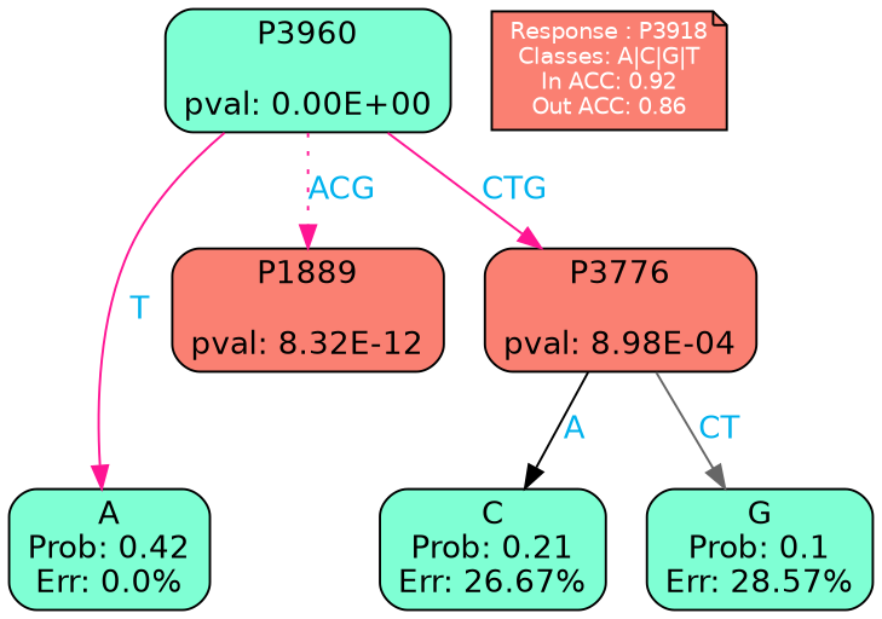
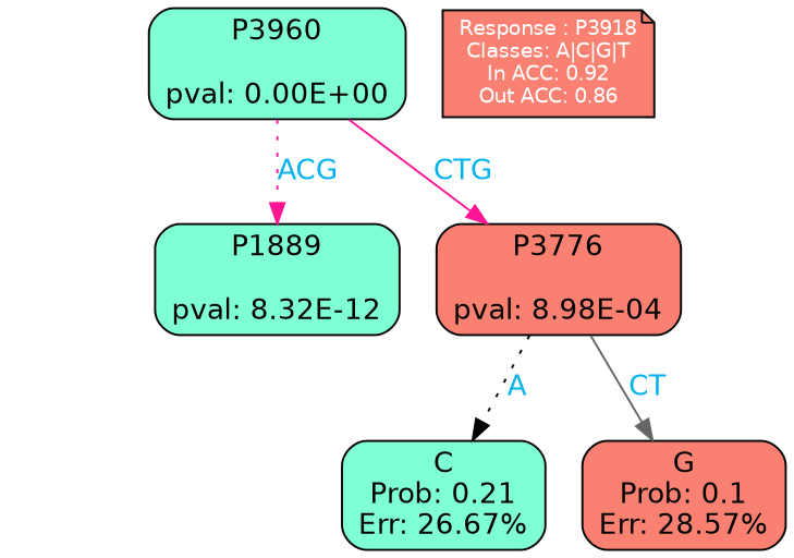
  digraph {
    ranksep=equally
    splines=polylines
    node [color=black fillcolor=aquamarine fontname=helvetica shape=box style="filled, rounded"]
    edge [color=deeppink fontcolor=deepskyblue2 fontname=helvetica style=solid]
    n1 [label="C\nProb: 0.21\nErr: 26.67%"]
-   n2 [label="G\nProb: 0.1\nErr: 28.57%"]
-   n3 [label="A\nProb: 0.42\nErr: 0.0%"]
+   n2 [fillcolor=salmon label="G\nProb: 0.1\nErr: 28.57%"]
    n4 [align=left fillcolor=salmon fontcolor=white fontsize=10 label="Response : P3918\nClasses: A|C|G|T\nIn ACC: 0.92\nOut ACC: 0.86\n" shape=note style=filled]
    n5 [label="P3960\n\npval: 0.00E+00"]
-   n6 [fillcolor=salmon label="P1889\n\npval: 8.32E-12"]
+   n6 [label="P1889\n\npval: 8.32E-12"]
    n7 [fillcolor=salmon label="P3776\n\npval: 8.98E-04"]
    subgraph sub_1 {
      rank=same
      n1
      n2
-     n3
    }
    subgraph sub_2 {
      rank=same
      n4
      n5
    }
-   n5 -> n3 [label=T]
    n5 -> n6 [label=ACG style=dotted]
    n5 -> n7 [label=CTG]
-   n7 -> n1 [color=black label=A]
+   n7 -> n1 [color=black label=A style=dotted]
    n7 -> n2 [color=gray40 label=CT]
  }
